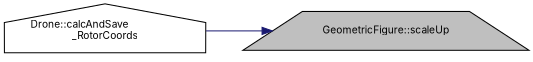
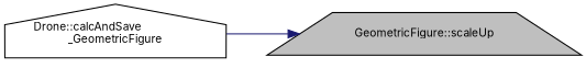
  digraph {
    rankdir=RL
    fontname=Inter
    node [color=black fontname=Inter fontsize=10 style=filled]
    n1 [fillcolor=grey75 fontcolor=black height=0.2 label="GeometricFigure::scaleUp" shape=trapezium width=0.4]
-   n2 [fillcolor=white height=0.2 label="Drone::calcAndSave\l_RotorCoords" shape=house width=0.4]
+   n2 [fillcolor=white height=0.2 label="Drone::calcAndSave\l_GeometricFigure" shape=house width=0.4]
    n1 -> n2 [color=midnightblue dir=back fontname=Inter fontsize=10 labelfontname=Helvetica labelfontsize=10 style=solid]
  }
